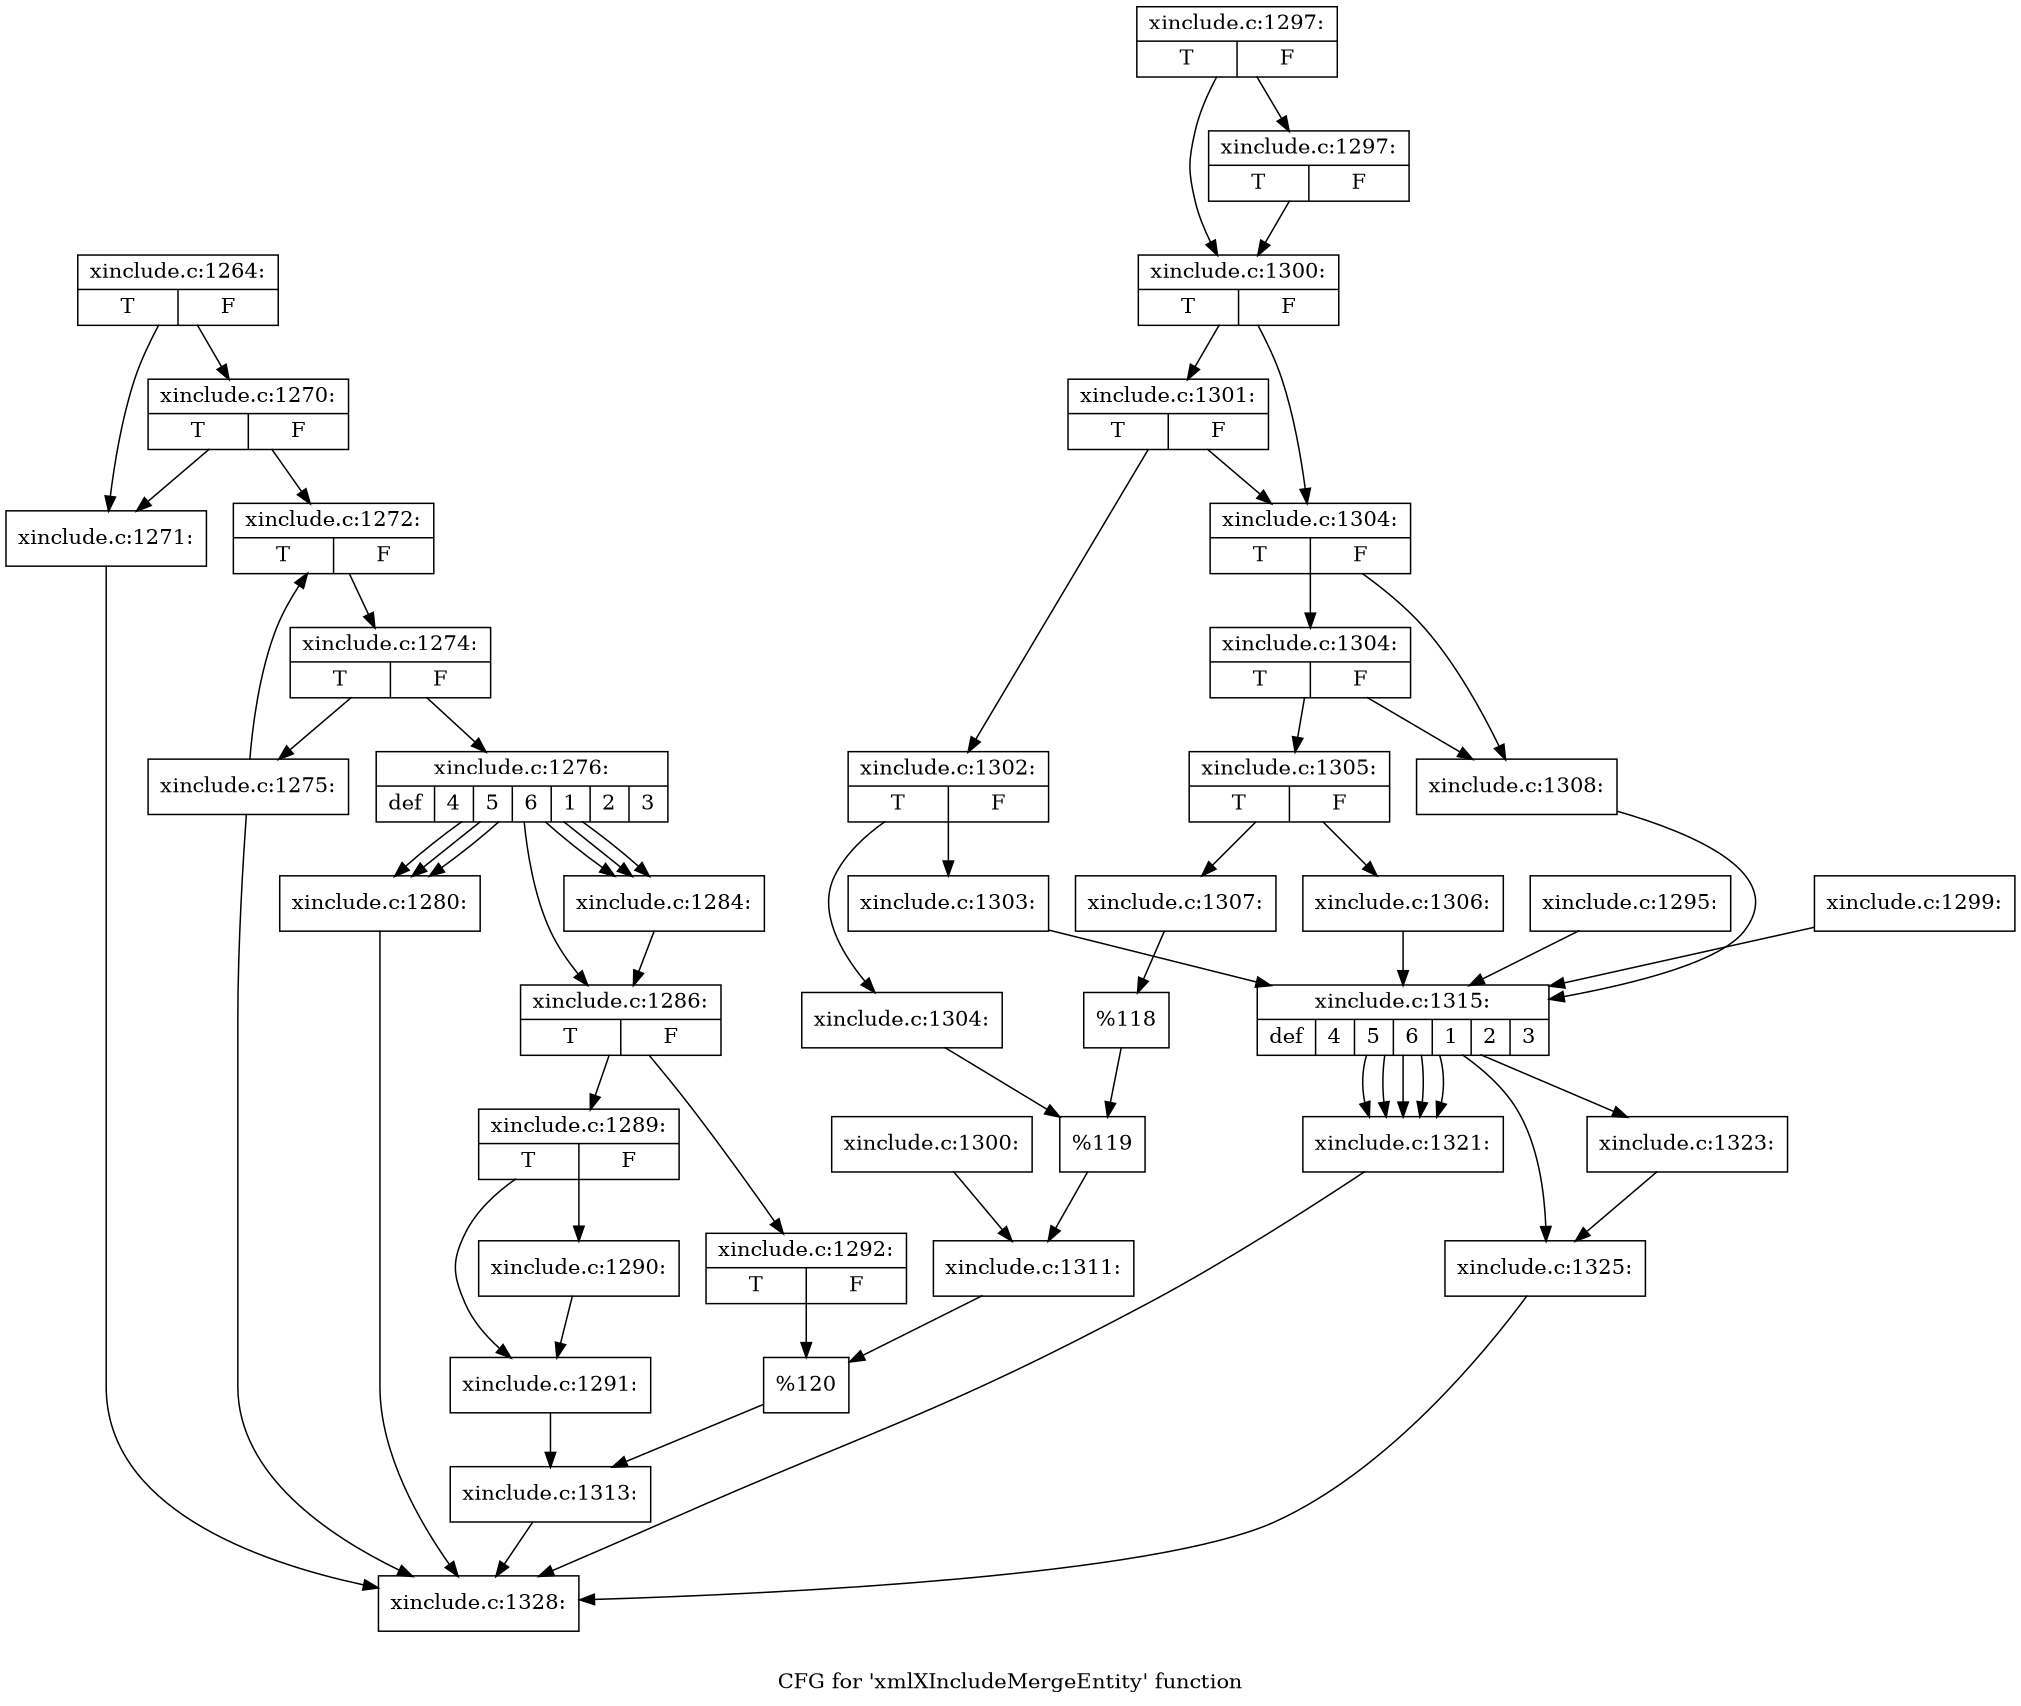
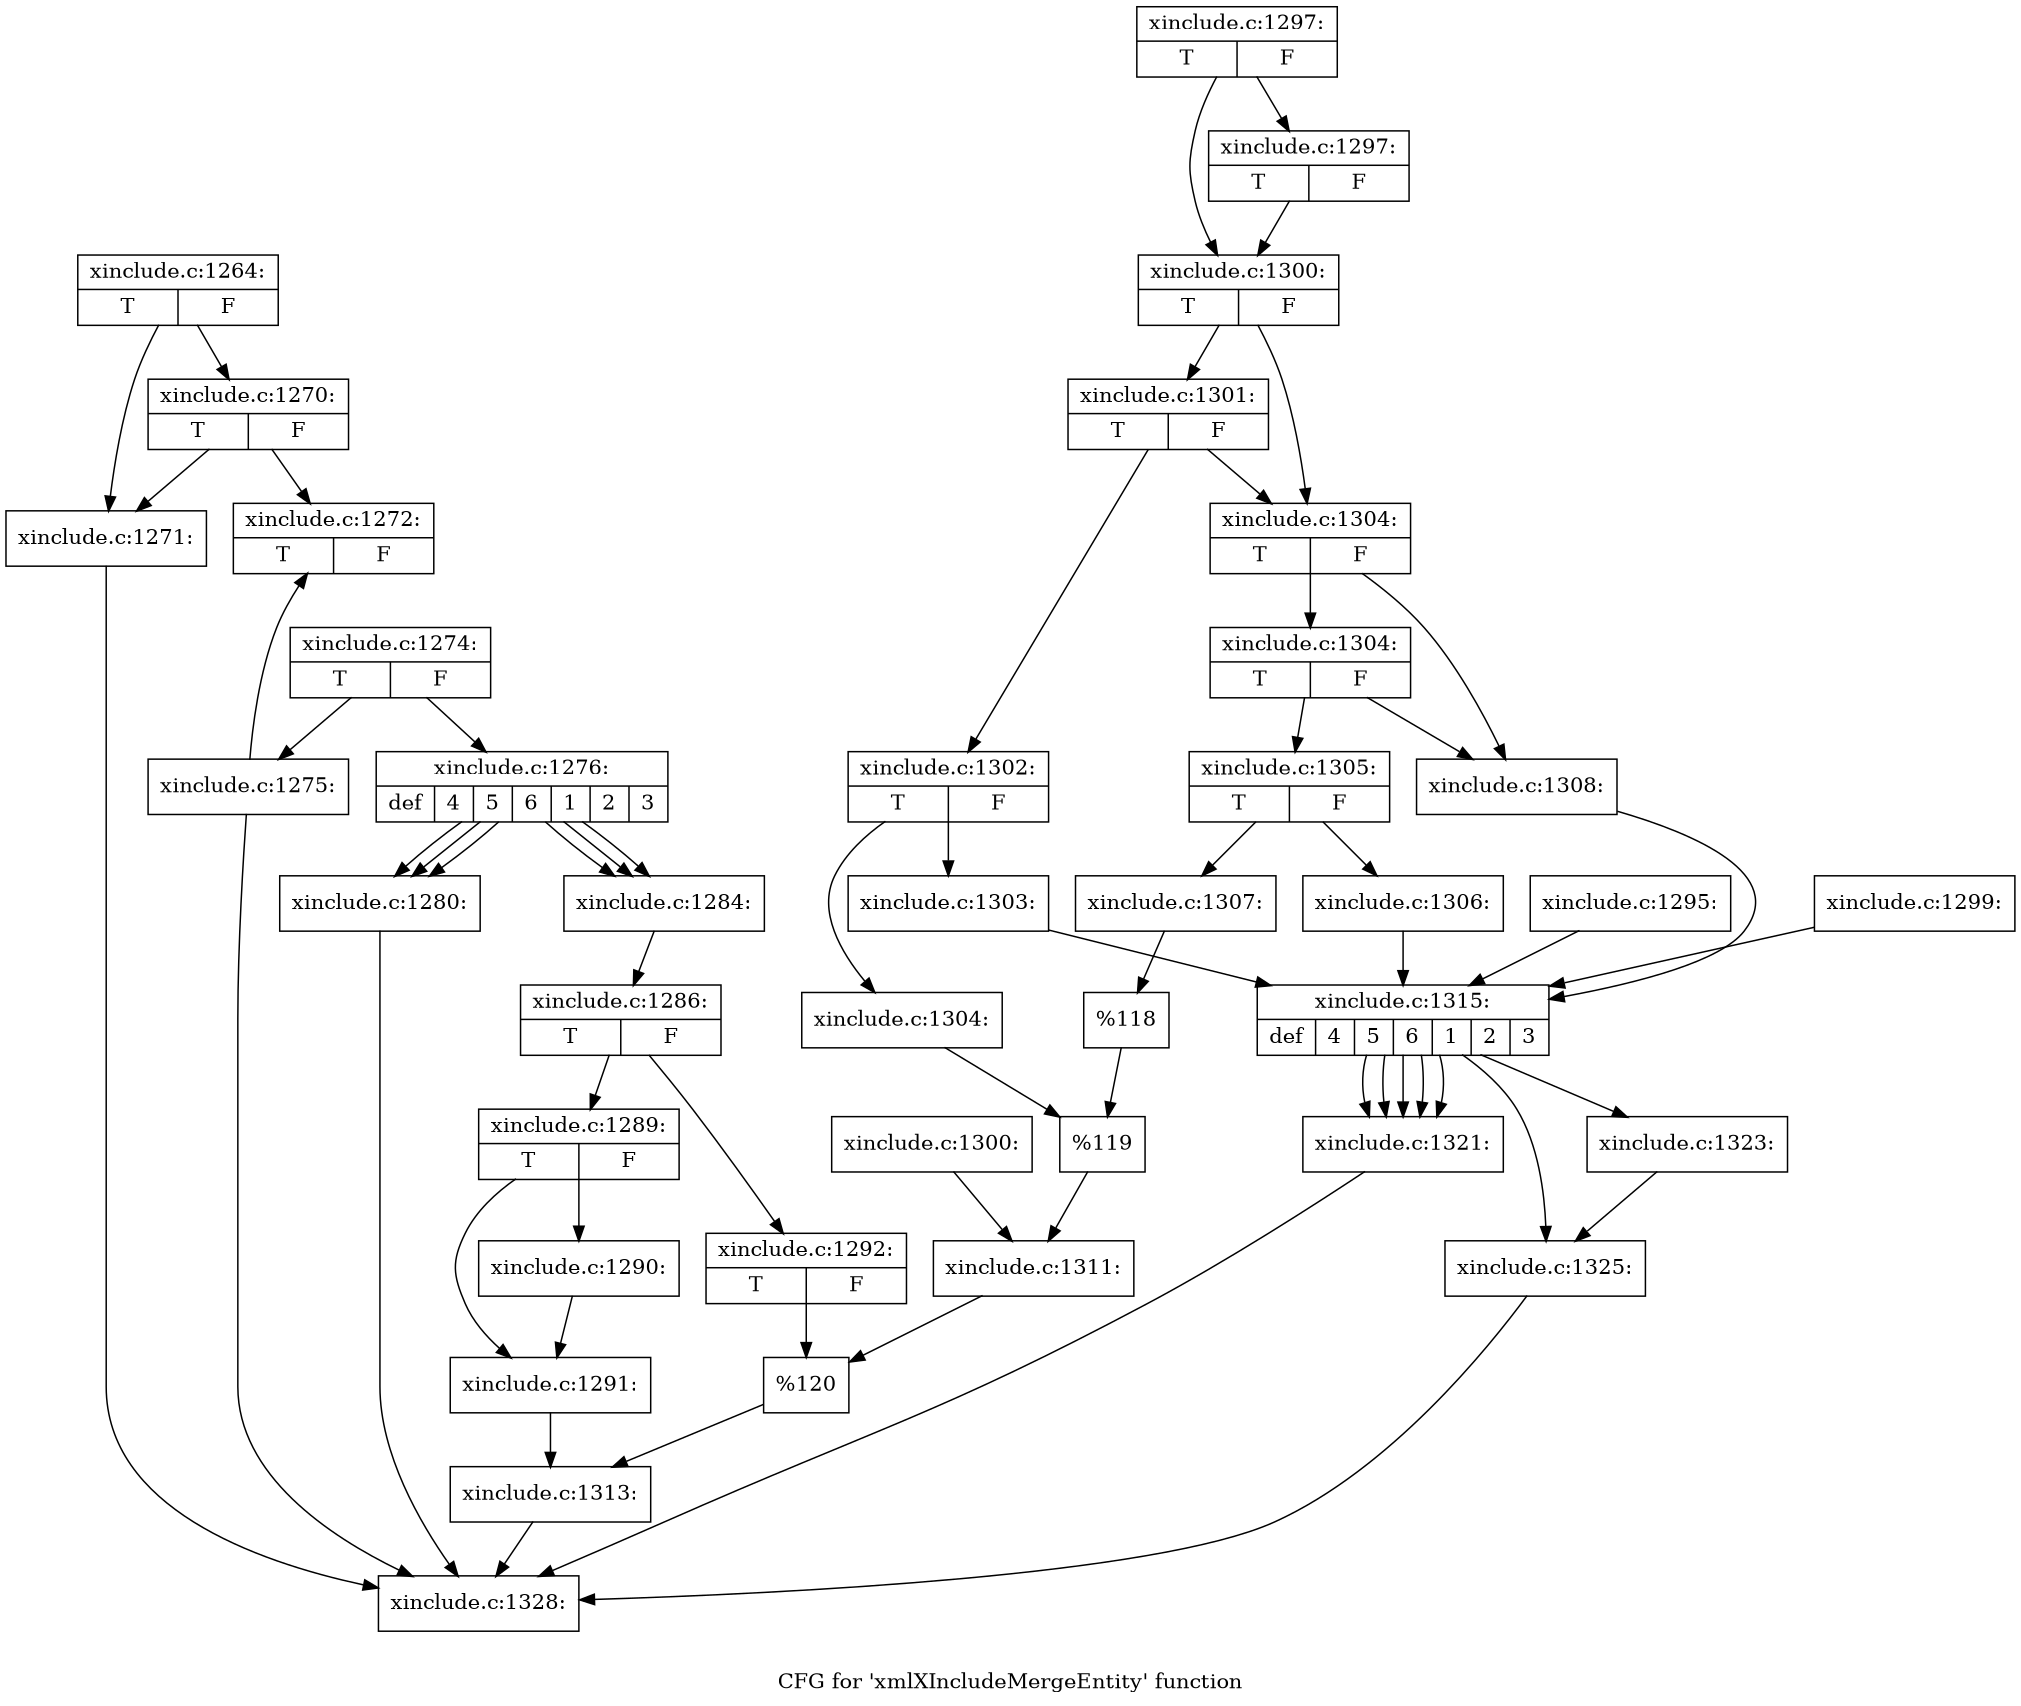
  digraph {
    label="CFG for 'xmlXIncludeMergeEntity' function"
    node [shape=record]
    n1 [label="{xinclude.c:1264:|{<s0>T|<s1>F}}"]
    n2 [label="{xinclude.c:1271:}"]
    n3 [label="{xinclude.c:1270:|{<s0>T|<s1>F}}"]
    n4 [label="{xinclude.c:1328:}"]
    n5 [label="{xinclude.c:1272:|{<s0>T|<s1>F}}"]
    n6 [label="{xinclude.c:1274:|{<s0>T|<s1>F}}"]
    n7 [label="{xinclude.c:1275:}"]
    n8 [label="{xinclude.c:1276:|{<s0>def|<s1>4|<s2>5|<s3>6|<s4>1|<s5>2|<s6>3}}"]
    n9 [label="{xinclude.c:1286:|{<s0>T|<s1>F}}"]
    n10 [label="{xinclude.c:1280:}"]
    n11 [label="{xinclude.c:1284:}"]
    n12 [label="{xinclude.c:1289:|{<s0>T|<s1>F}}"]
    n13 [label="{xinclude.c:1292:|{<s0>T|<s1>F}}"]
    n14 [label="{xinclude.c:1290:}"]
    n15 [label="{xinclude.c:1291:}"]
    n16 [label="{%120}"]
    n17 [label="{xinclude.c:1313:}"]
    n18 [label="{xinclude.c:1295:}"]
    n19 [label="{xinclude.c:1315:|{<s0>def|<s1>4|<s2>5|<s3>6|<s4>1|<s5>2|<s6>3}}"]
    n20 [label="{xinclude.c:1297:|{<s0>T|<s1>F}}"]
    n21 [label="{xinclude.c:1297:|{<s0>T|<s1>F}}"]
    n22 [label="{xinclude.c:1300:|{<s0>T|<s1>F}}"]
    n23 [label="{xinclude.c:1325:}"]
    n24 [label="{xinclude.c:1321:}"]
    n25 [label="{xinclude.c:1323:}"]
    n26 [label="{xinclude.c:1301:|{<s0>T|<s1>F}}"]
    n27 [label="{xinclude.c:1304:|{<s0>T|<s1>F}}"]
    n28 [label="{xinclude.c:1302:|{<s0>T|<s1>F}}"]
    n29 [label="{xinclude.c:1304:|{<s0>T|<s1>F}}"]
    n30 [label="{xinclude.c:1308:}"]
    n31 [label="{xinclude.c:1300:}"]
    n32 [label="{xinclude.c:1311:}"]
    n33 [label="{xinclude.c:1299:}"]
    n34 [label="{xinclude.c:1304:}"]
    n35 [label="{xinclude.c:1303:}"]
    n36 [label="{xinclude.c:1305:|{<s0>T|<s1>F}}"]
    n37 [label="{%119}"]
    n38 [label="{xinclude.c:1307:}"]
    n39 [label="{xinclude.c:1306:}"]
    n40 [label="{%118}"]
    n1 -> n2
    n1 -> n3
    n2 -> n4
    n3 -> n2
    n3 -> n5
-   n5 -> n6
    n6 -> n7
    n6 -> n8
    n7 -> n4
    n7 -> n5
-   n8 -> n9
    n8 -> n10
    n8 -> n10
    n8 -> n10
    n8 -> n11
    n8 -> n11
    n8 -> n11
    n9 -> n12
    n9 -> n13
    n10 -> n4
    n11 -> n9
    n12 -> n14
    n12 -> n15
    n13 -> n16
    n14 -> n15
    n15 -> n17
    n16 -> n17
    n17 -> n4
    n18 -> n19
    n19 -> n23
    n19 -> n24
    n19 -> n24
    n19 -> n24
    n19 -> n24
    n19 -> n24
    n19 -> n25
    n20 -> n21
    n20 -> n22
    n21 -> n22
    n22 -> n26
    n22 -> n27
    n23 -> n4
    n24 -> n4
    n25 -> n23
    n26 -> n27
    n26 -> n28
    n27 -> n29
    n27 -> n30
    n28 -> n34
    n28 -> n35
    n29 -> n30
    n29 -> n36
    n30 -> n19
    n31 -> n32
    n32 -> n16
    n33 -> n19
    n34 -> n37
    n35 -> n19
    n36 -> n38
    n36 -> n39
    n37 -> n32
    n38 -> n40
    n39 -> n19
    n40 -> n37
  }
